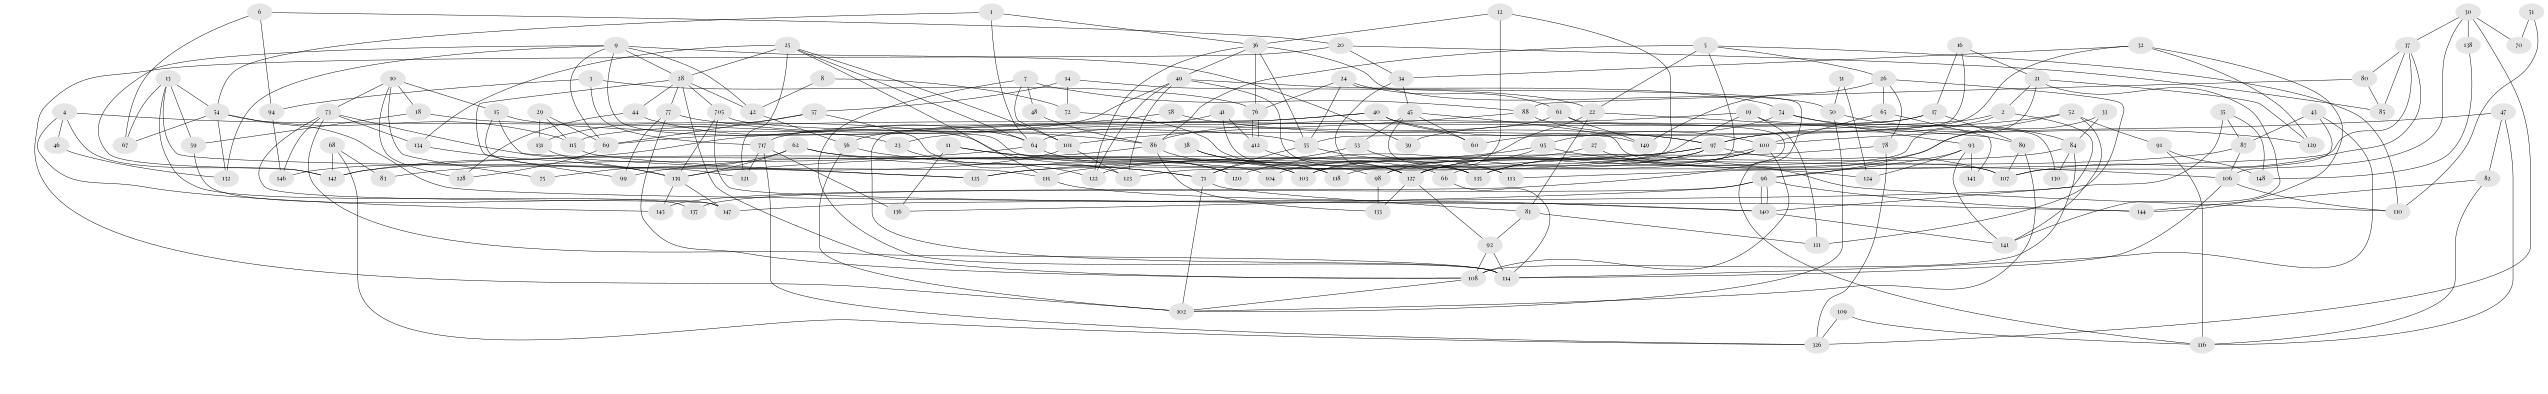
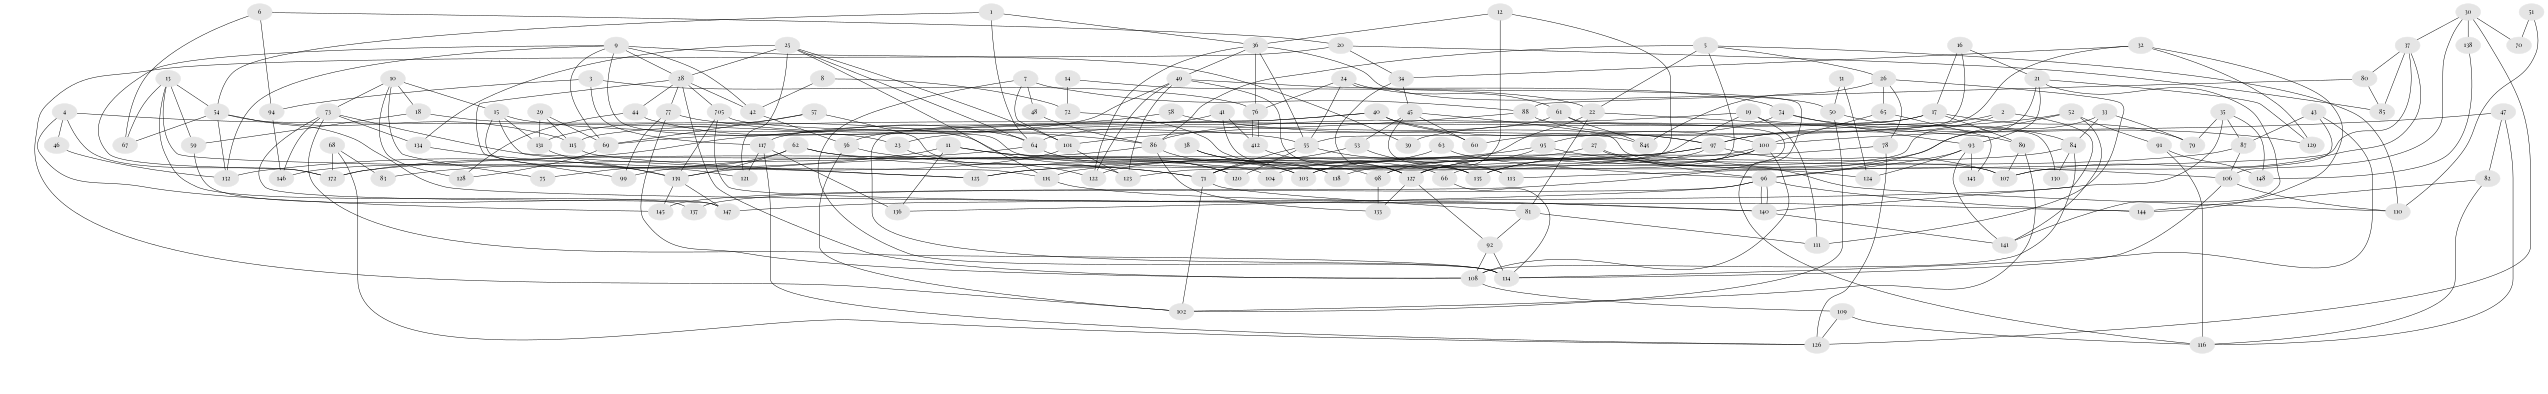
  graph {
    fontname="Playfair Display"
    node [color=gray90 fontname="Playfair Display" style=filled]
    edge [fontname="Playfair Display"]
    1
    36
    54
    64
    76
    55
    122
    50
    49
    140
    67
    132
    115
    120
    83
    2
    39
    97
-   142
+   142 [label=172]
    127
    107
    139
    141
    3
    94
-   117 [label=717]
+   117
    n27 [label=412]
    146
    136
    121
-   126 [label=326]
+   126
    4
    23
    46
    145
    5
    22
    26
    86
    98
    110
    89
    81
    103
    111
    65
    78
-   149
+   149 [label=849]
    99
    133
    6
    20
    34
    85
    102
    7
    48
    88
    101
    114
    100
    123
    8
    42
    72
    56
    9
    28
    69
    124
    44
    77
    n73 [label=705]
    108
    128
    10
    15
    18
    73
    75
    125
    131
    59
    134
    147
    104
    11
    66
    118
    12
    92
    13
    119
    137
    14
    57
    113
    71
    16
    17
    21
+   79
    93
    129
    19
    130
    45
    96
    143
    24
    61
    116
    25
    27
    144
    109
    29
    30
    37
    70
    106
    138
    80
    148
    31
    84
    32
    60
    33
    135
    53
    35
    87
    74
    38
    40
    41
    43
    47
    82
    95
    51
    52
    91
    58
    62
+   63
    68
    1 -- 36
    1 -- 54
    1 -- 64
    36 -- 76
    36 -- 55
    36 -- 122
    36 -- 50
    36 -- 49
    54 -- 140
    54 -- 67
    54 -- 132
    54 -- 115
    64 -- 120
    64 -- 83
    76 -- n27
    76 -- n27
-   97 -- 120
+   55 -- 120
    55 -- 113
    55 -- 71
    50 -- 102
    50 -- 84
    49 -- 122
    49 -- 123
    49 -- 69
    49 -- 135
    49 -- 74
    140 -- 141
    115 -- 125
    2 -- 140
    2 -- 39
    2 -- 97
    97 -- 142
    97 -- 127
    97 -- 107
    97 -- 139
    127 -- 133
    127 -- 92
    139 -- 145
    139 -- 147
    3 -- 76
    3 -- 94
    3 -- 117
    94 -- 146
    117 -- 136
    117 -- 121
    117 -- 126
    n27 -- 127
    4 -- 142
    4 -- 23
    4 -- 46
    4 -- 145
    23 -- 122
    46 -- 132
    5 -- 22
    5 -- 26
    5 -- 86
    5 -- 98
    5 -- 110
    22 -- 89
    22 -- 81
    22 -- 103
    26 -- 111
    26 -- 65
    26 -- 78
    26 -- 149
    86 -- 103
    86 -- 99
    86 -- 133
    98 -- 133
    89 -- 107
    89 -- 102
    81 -- 111
    81 -- 92
    65 -- 100
    65 -- 143
    78 -- 126
    78 -- 103
    6 -- 67
    6 -- 94
    6 -- 20
    20 -- 34
    20 -- 85
    20 -- 102
    34 -- 127
    34 -- 45
    7 -- 48
    7 -- 88
    7 -- 101
    7 -- 114
    48 -- 86
    88 -- 101
    88 -- 100
    101 -- 146
    101 -- 123
    100 -- 127
    100 -- 108
    100 -- 104
    100 -- 135
    8 -- 42
    8 -- 72
    42 -- 56
    72 -- 127
    56 -- 102
    56 -- 71
    9 -- 132
    9 -- 39
    9 -- 142
    9 -- 42
    9 -- 28
    9 -- 69
    9 -- 124
    28 -- 99
    28 -- 42
    28 -- 44
    28 -- 77
    28 -- n73
    28 -- 108
    69 -- 128
    44 -- 64
    44 -- 128
    77 -- 86
    77 -- 99
    77 -- 108
    n73 -- 139
    n73 -- 149
    n73 -- 144
-   108 -- 102
+   108 -- 109
    10 -- 128
    10 -- 15
    10 -- 18
    10 -- 73
    10 -- 75
    15 -- 55
    15 -- 121
    15 -- 125
+   15 -- 131
    18 -- 120
    18 -- 59
    73 -- 146
    73 -- 114
    73 -- 134
    73 -- 147
    73 -- 104
    131 -- 139
    59 -- 147
    134 -- 139
+   11 -- 132
    11 -- 136
    11 -- 66
    11 -- 118
    66 -- 114
    12 -- 36
    12 -- 127
    12 -- 123
    92 -- 114
    92 -- 108
    13 -- 54
    13 -- 67
    13 -- 59
    13 -- 119
    13 -- 137
    119 -- 140
    14 -- 22
    14 -- 72
-   14 -- 57
    57 -- 123
    57 -- 69
    57 -- 131
    71 -- 81
    71 -- 102
    16 -- 55
    16 -- 17
    16 -- 21
    17 -- 115
    17 -- 86
    17 -- 89
+   17 -- 79
    21 -- 141
    21 -- 66
-   21 -- 2
+   21 -- 93
    21 -- 129
    93 -- 141
    93 -- 124
    93 -- 96
    93 -- 143
    19 -- 23
    19 -- 111
    19 -- 125
    19 -- 130
    45 -- 107
    45 -- 113
    45 -- 60
    45 -- 53
    96 -- 140
    96 -- 140
    96 -- 136
    96 -- 137
    96 -- 144
    24 -- 76
    24 -- 55
    24 -- 61
    24 -- 116
    61 -- 64
    61 -- 145
    61 -- 149
    25 -- 64
    25 -- 121
    25 -- 101
    25 -- 28
    25 -- 134
    25 -- 119
    27 -- 122
    27 -- 110
+   27 -- 96
    109 -- 126
    109 -- 116
    29 -- 115
    29 -- 69
    29 -- 131
    30 -- 126
    30 -- 37
    30 -- 70
    30 -- 106
    30 -- 138
    37 -- 107
    37 -- 85
    37 -- 113
    37 -- 80
    106 -- 110
    106 -- 114
    138 -- 148
    80 -- 85
    80 -- 88
    31 -- 50
    31 -- 124
    84 -- 108
    84 -- 118
    84 -- 130
    32 -- 34
    32 -- 129
    32 -- 144
    32 -- 60
+   33 -- 79
    33 -- 84
    33 -- 135
    53 -- 71
    53 -- 135
    35 -- 147
+   35 -- 79
    35 -- 148
    35 -- 87
    87 -- 119
    87 -- 106
    74 -- 93
    74 -- 129
    74 -- 95
    38 -- 98
    38 -- 118
    40 -- 97
    40 -- 114
    40 -- 56
    40 -- 60
    41 -- 117
    41 -- n27
    41 -- 135
    43 -- 107
    43 -- 114
    43 -- 87
    47 -- 100
    47 -- 116
    47 -- 82
    82 -- 116
    82 -- 144
    95 -- 98
    95 -- 125
    95 -- 106
    51 -- 110
    51 -- 70
    52 -- 97
    52 -- 141
    52 -- 96
    52 -- 91
    91 -- 116
    91 -- 148
    58 -- 97
    58 -- 142
    62 -- 139
    62 -- 103
    62 -- 75
    62 -- 71
+   63 -- 71
+   63 -- 96
    68 -- 83
    68 -- 142
    68 -- 126
  }
